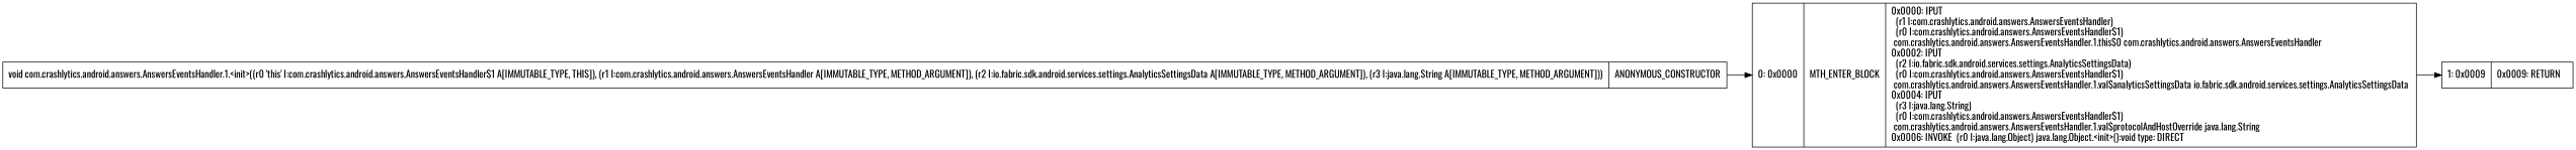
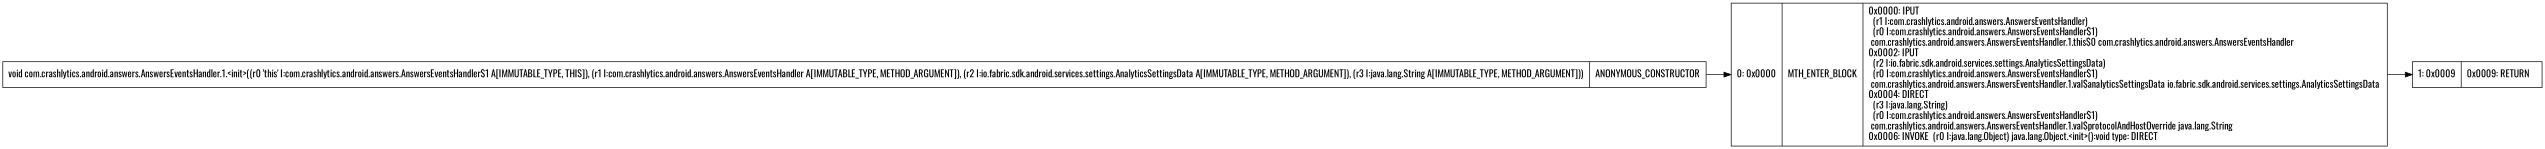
  digraph {
    rankdir=LR
    fontname=Oswald
    node [shape=record fontname=Oswald]
    edge [color=black fontname=Oswald]
-   n1 [label="{0\:\ 0x0000|MTH_ENTER_BLOCK\l|0x0000: IPUT  \l  (r1 I:com.crashlytics.android.answers.AnswersEventsHandler)\l  (r0 I:com.crashlytics.android.answers.AnswersEventsHandler$1)\l com.crashlytics.android.answers.AnswersEventsHandler.1.this$0 com.crashlytics.android.answers.AnswersEventsHandler \l0x0002: IPUT  \l  (r2 I:io.fabric.sdk.android.services.settings.AnalyticsSettingsData)\l  (r0 I:com.crashlytics.android.answers.AnswersEventsHandler$1)\l com.crashlytics.android.answers.AnswersEventsHandler.1.val$analyticsSettingsData io.fabric.sdk.android.services.settings.AnalyticsSettingsData \l0x0004: IPUT  \l  (r3 I:java.lang.String)\l  (r0 I:com.crashlytics.android.answers.AnswersEventsHandler$1)\l com.crashlytics.android.answers.AnswersEventsHandler.1.val$protocolAndHostOverride java.lang.String \l0x0006: INVOKE  (r0 I:java.lang.Object) java.lang.Object.\<init\>():void type: DIRECT \l}"]
+   n1 [label="{0\:\ 0x0000|MTH_ENTER_BLOCK\l|0x0000: IPUT  \l  (r1 I:com.crashlytics.android.answers.AnswersEventsHandler)\l  (r0 I:com.crashlytics.android.answers.AnswersEventsHandler$1)\l com.crashlytics.android.answers.AnswersEventsHandler.1.this$0 com.crashlytics.android.answers.AnswersEventsHandler \l0x0002: IPUT  \l  (r2 I:io.fabric.sdk.android.services.settings.AnalyticsSettingsData)\l  (r0 I:com.crashlytics.android.answers.AnswersEventsHandler$1)\l com.crashlytics.android.answers.AnswersEventsHandler.1.val$analyticsSettingsData io.fabric.sdk.android.services.settings.AnalyticsSettingsData \l0x0004: DIRECT  \l  (r3 I:java.lang.String)\l  (r0 I:com.crashlytics.android.answers.AnswersEventsHandler$1)\l com.crashlytics.android.answers.AnswersEventsHandler.1.val$protocolAndHostOverride java.lang.String \l0x0006: INVOKE  (r0 I:java.lang.Object) java.lang.Object.\<init\>():void type: DIRECT \l}"]
    n2 [label="{1\:\ 0x0009|0x0009: RETURN   \l}"]
    n3 [label="{void com.crashlytics.android.answers.AnswersEventsHandler.1.\<init\>((r0 'this' I:com.crashlytics.android.answers.AnswersEventsHandler$1 A[IMMUTABLE_TYPE, THIS]), (r1 I:com.crashlytics.android.answers.AnswersEventsHandler A[IMMUTABLE_TYPE, METHOD_ARGUMENT]), (r2 I:io.fabric.sdk.android.services.settings.AnalyticsSettingsData A[IMMUTABLE_TYPE, METHOD_ARGUMENT]), (r3 I:java.lang.String A[IMMUTABLE_TYPE, METHOD_ARGUMENT]))  | ANONYMOUS_CONSTRUCTOR\l}"]
    n1 -> n2
    n3 -> n1
  }
